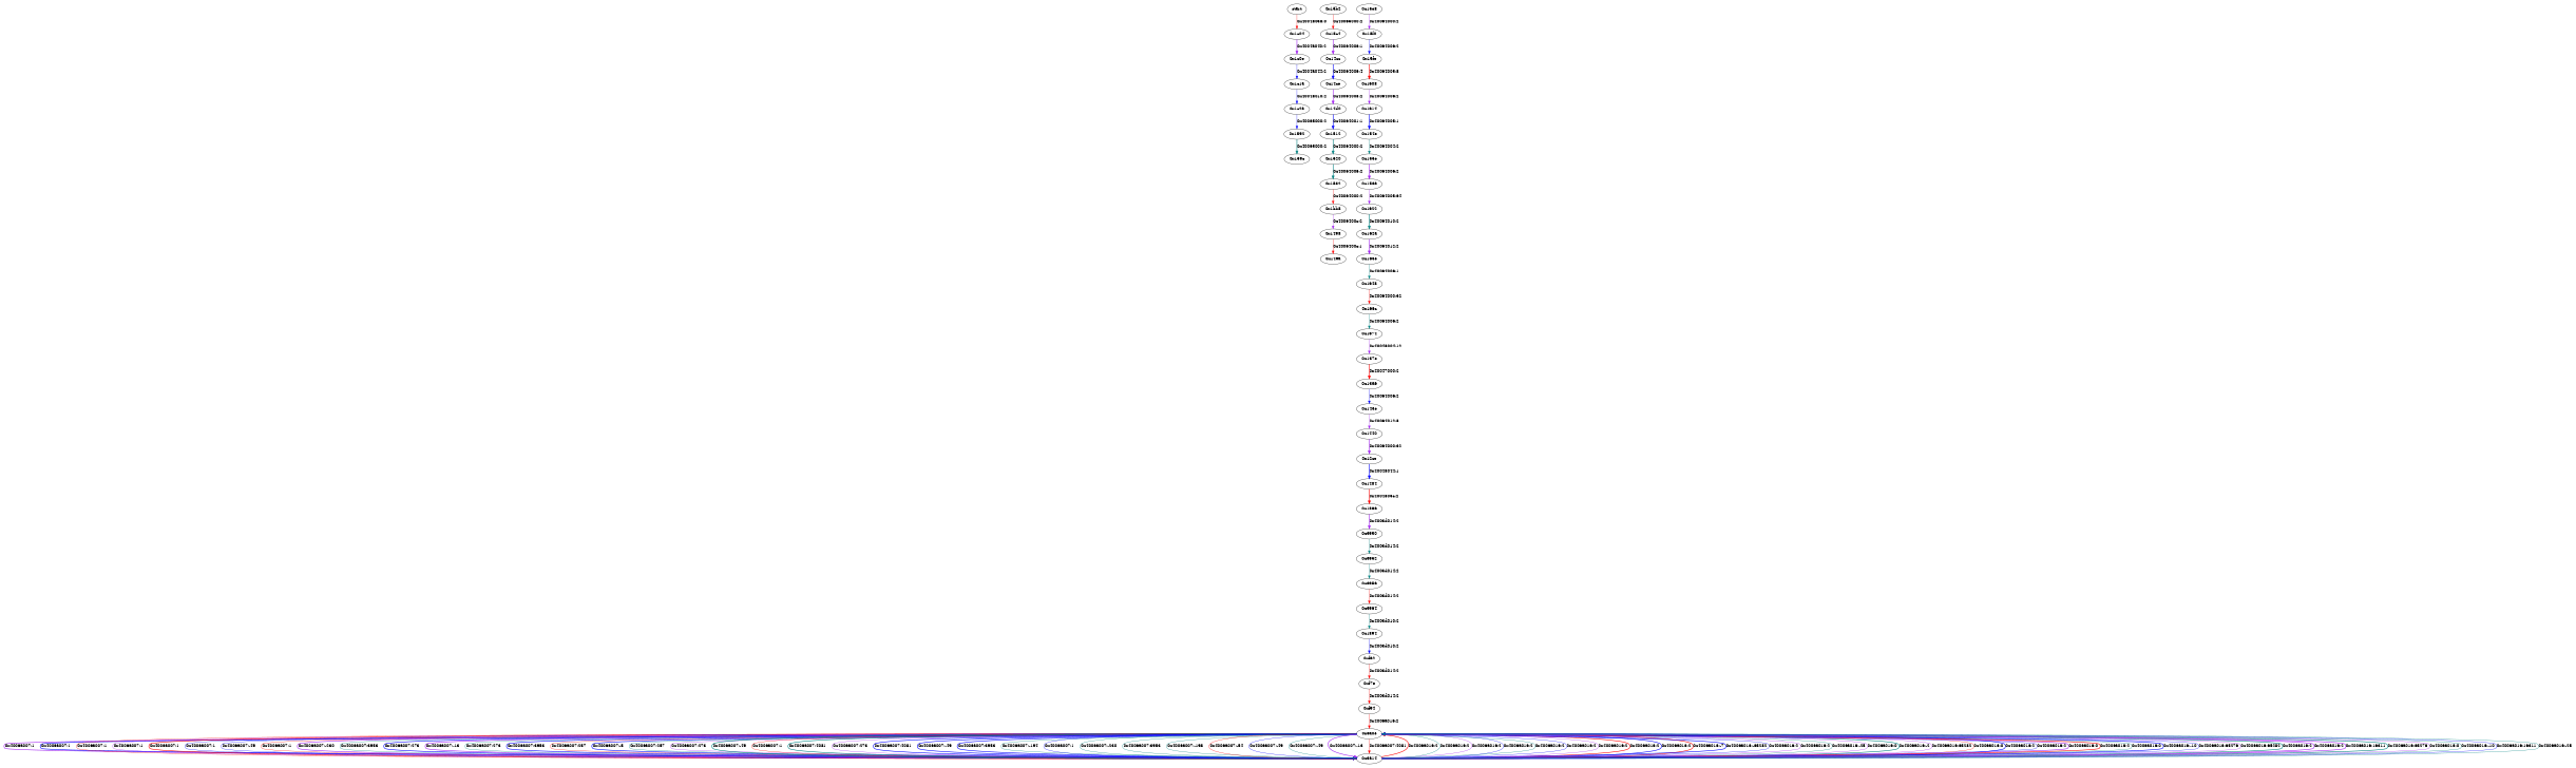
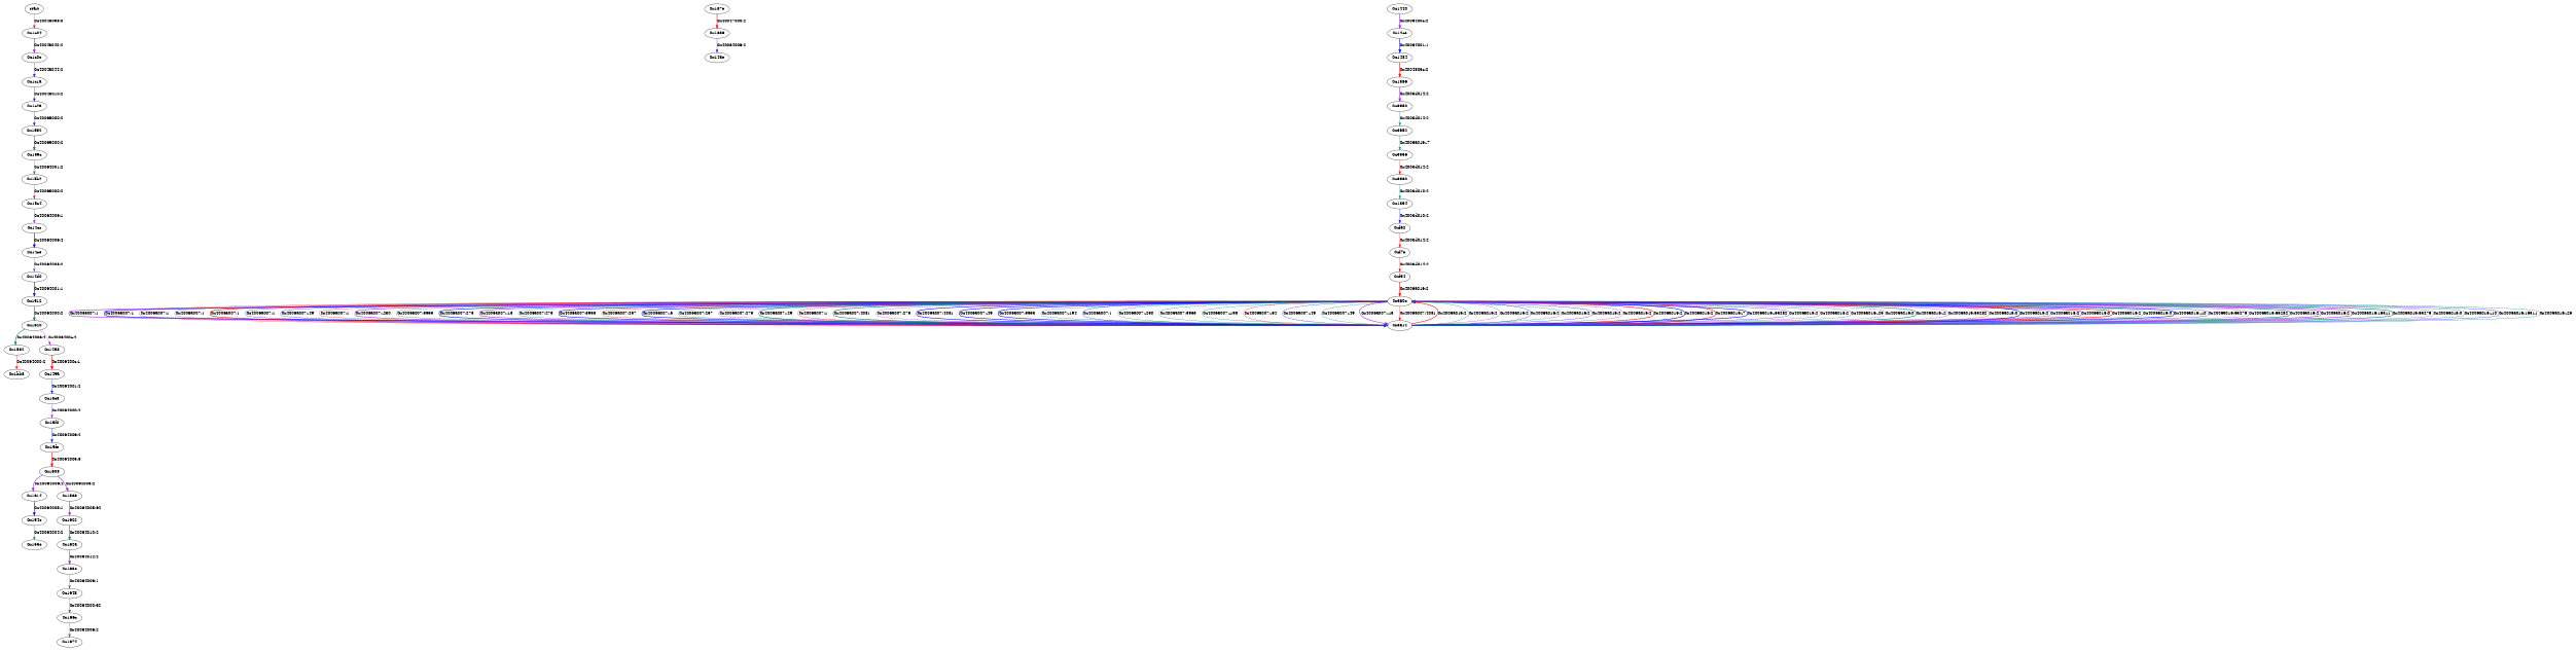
  digraph {
    fontname="DejaVu Serif"
    node [fontname="DejaVu Serif"]
    edge [color=blue fontname="DejaVu Serif" style=solid]
    start
    "0x1c04"
    "0x1c0e"
    "0x1c1a"
    "0x1c2a"
    "0x1592"
    "0x159c"
    "0x15b2"
    "0x15c4"
    "0x14cc"
    "0x14ce"
    "0x14d0"
    "0x1512"
    "0x1520"
    "0x1532"
    "0x1bb8"
    "0x1498"
    "0x149a"
    "0x15e8"
    "0x15f0"
    "0x15fe"
    "0x1608"
    "0x1614"
    "0x154e"
    "0x155e"
    "0x156a"
    "0x1622"
    "0x162a"
    "0x163e"
    "0x1648"
    "0x166c"
    "0x1674"
    "0x137e"
    "0x13a6"
    "0x143e"
    "0x1440"
    "0x12ce"
    "0x1484"
    "0x1866"
    "0x3950"
    "0x3952"
    "0x3956"
-   "0x3964"
+   "0x3964" [label="0x3960"]
    "0x1894"
    "0xf62"
    "0xf7e"
    "0xf94"
    "0x3a0e"
    "0x3a14"
    start -> "0x1c04" [color=red label="0x40048038:0"]
    "0x1c04" -> "0x1c0e" [color=purple label="0x4004a040:2" style=bold]
    "0x1c0e" -> "0x1c1a" [label="0x4004a044:2"]
    "0x1c1a" -> "0x1c2a" [label="0x40048010:2"]
    "0x1c2a" -> "0x1592" [label="0x40065000:2"]
    "0x1592" -> "0x159c" [color=teal label="0x40065000:2" style=bold]
+   "0x159c" -> "0x15b2" [color=teal label="0x40064001:2"]
    "0x15b2" -> "0x15c4" [color=red label="0x40065000:2"]
-   "0x15c4" -> "0x14cc" [color=purple label="0x40064006:1" style=bold]
+   "0x15c4" -> "0x14cc" [color=purple label="0x40064006:1"]
    "0x14cc" -> "0x14ce" [label="0x40064006:4" style=bold]
-   "0x14ce" -> "0x14d0" [color=purple label="0x40064008:2" style=bold]
+   "0x14ce" -> "0x14d0" [color=purple label="0x40064008:2"]
    "0x14d0" -> "0x1512" [label="0x40064001:1" style=bold]
    "0x1512" -> "0x1520" [color=teal label="0x40064000:2" style=bold]
    "0x1520" -> "0x1532" [color=teal label="0x40064006:2" style=bold]
    "0x1532" -> "0x1bb8" [color=red label="0x40064000:2"]
-   "0x1bb8" -> "0x1498" [color=purple label="0x4006400c:2"]
-   "0x1498" -> "0x149a" [color=red label="0x4006400c:1"]
+   "0x1520" -> "0x1498" [color=purple label="0x4006400c:2"]
+   "0x1498" -> "0x149a" [color=red label="0x4006400c:1" style=bold]
+   "0x149a" -> "0x15e8" [label="0x40064001:2"]
    "0x15e8" -> "0x15f0" [color=purple label="0x40064000:2"]
    "0x15f0" -> "0x15fe" [label="0x40064006:2"]
    "0x15fe" -> "0x1608" [color=red label="0x40064005:8" style=bold]
-   "0x1608" -> "0x1614" [color=purple label="0x40064006:2"]
+   "0x1608" -> "0x1614" [color=purple label="0x40064006:2" style=bold]
    "0x1614" -> "0x154e" [label="0x40064005:1" style=bold]
    "0x154e" -> "0x155e" [color=teal label="0x40064004:2"]
-   "0x155e" -> "0x156a" [color=purple label="0x40064006:2" style=bold]
-   "0x156a" -> "0x1622" [color=purple label="0x40064005:64"]
+   "0x1608" -> "0x156a" [color=purple label="0x40064006:2" style=bold]
+   "0x156a" -> "0x1622" [color=purple label="0x40064005:64" style=bold]
    "0x1622" -> "0x162a" [color=teal label="0x40064010:2" style=bold]
    "0x162a" -> "0x163e" [color=purple label="0x40064012:2" style=bold]
    "0x163e" -> "0x1648" [color=teal label="0x40064006:1"]
    "0x1648" -> "0x166c" [color=red label="0x40064000:32"]
    "0x166c" -> "0x1674" [color=teal label="0x40064006:2"]
-   "0x1674" -> "0x137e" [color=purple label="0x40048004:12"]
    "0x137e" -> "0x13a6" [color=red label="0x40047000:2" style=bold]
    "0x13a6" -> "0x143e" [label="0x40064006:2"]
-   "0x143e" -> "0x1440" [color=purple label="0x40064012:8"]
-   "0x1440" -> "0x12ce" [color=purple label="0x40064000:32" style=bold]
-   "0x12ce" -> "0x1484" [label="0x40048044:1" style=bold]
+   "0x1440" -> "0x12ce" [color=purple label="0x4006400c:2" style=bold]
+   "0x12ce" -> "0x1484" [label="0x40064001:1" style=bold]
    "0x1484" -> "0x1866" [color=red label="0x4004803c:2" style=bold]
    "0x1866" -> "0x3950" [color=purple label="0x4003d014:2" style=bold]
    "0x3950" -> "0x3952" [color=teal label="0x4003d014:2"]
-   "0x3952" -> "0x3956" [color=teal label="0x4003d014:2"]
+   "0x3952" -> "0x3956" [color=teal label="0x4006a016:-7"]
    "0x3956" -> "0x3964" [color=red label="0x4003d014:2"]
    "0x3964" -> "0x1894" [color=teal label="0x4003d010:2"]
    "0x1894" -> "0xf62" [label="0x4003d010:2"]
    "0xf62" -> "0xf7e" [color=red label="0x4003d014:2"]
    "0xf7e" -> "0xf94" [color=red label="0x4003d014:2"]
-   "0xf94" -> "0x3a0e" [color=red label="0x4006a016:2"]
+   "0xf94" -> "0x3a0e" [color=red label="0x4006a016:2" style=bold]
    "0x3a0e" -> "0x3a14" [color=purple label="0x4006a007:1" style=bold]
    "0x3a0e" -> "0x3a14" [label="0x4006a007:1" style=bold]
    "0x3a0e" -> "0x3a14" [color=red label="0x4006a007:1"]
    "0x3a0e" -> "0x3a14" [color=purple label="0x4006a007:1"]
    "0x3a0e" -> "0x3a14" [color=red label="0x4006a007:1" style=bold]
    "0x3a0e" -> "0x3a14" [label="0x4006a007:1"]
    "0x3a0e" -> "0x3a14" [label="0x4006a007:-49"]
    "0x3a0e" -> "0x3a14" [color=red label="0x4006a007:1"]
    "0x3a0e" -> "0x3a14" [color=purple label="0x4006a007:-230" style=bold]
    "0x3a0e" -> "0x3a14" [color=teal label="0x4006a007:3953"]
    "0x3a0e" -> "0x3a14" [label="0x4006a007:273" style=bold]
    "0x3a0e" -> "0x3a14" [color=purple label="0x4006a007:-13" style=bold]
    "0x3a0e" -> "0x3a14" [color=teal label="0x4006a007:273"]
    "0x3a0e" -> "0x3a14" [label="0x4006a007:3953" style=bold]
    "0x3a0e" -> "0x3a14" [color=red label="0x4006a007:257"]
    "0x3a0e" -> "0x3a14" [label="0x4006a007:-5" style=bold]
    "0x3a0e" -> "0x3a14" [color=teal label="0x4006a007:257"]
    "0x3a0e" -> "0x3a14" [color=purple label="0x4006a007:273"]
    "0x3a0e" -> "0x3a14" [color=teal label="0x4006a007:-49" style=bold]
    "0x3a0e" -> "0x3a14" [color=red label="0x4006a007:1"]
    "0x3a0e" -> "0x3a14" [color=teal label="0x4006a007:4081" style=bold]
    "0x3a0e" -> "0x3a14" [color=purple label="0x4006a007:273"]
    "0x3a0e" -> "0x3a14" [label="0x4006a007:4081" style=bold]
    "0x3a0e" -> "0x3a14" [label="0x4006a007:-49" style=bold]
    "0x3a0e" -> "0x3a14" [label="0x4006a007:3953" style=bold]
    "0x3a0e" -> "0x3a14" [color=teal label="0x4006a007:-194"]
    "0x3a0e" -> "0x3a14" [label="0x4006a007:1"]
    "0x3a0e" -> "0x3a14" [color=teal label="0x4006a007:-230"]
    "0x3a0e" -> "0x3a14" [color=teal label="0x4006a007:3953"]
    "0x3a0e" -> "0x3a14" [color=teal label="0x4006a007:-198"]
    "0x3a0e" -> "0x3a14" [color=red label="0x4006a007:-54"]
    "0x3a0e" -> "0x3a14" [label="0x4006a007:-49"]
    "0x3a0e" -> "0x3a14" [color=teal label="0x4006a007:-49"]
    "0x3a0e" -> "0x3a14" [color=purple label="0x4006a007:-13" style=bold]
    "0x3a0e" -> "0x3a14" [color=red label="0x4006a007:4081"]
    "0x3a14" -> "0x3a0e" [color=red label="0x4006a016:2" style=bold]
    "0x3a14" -> "0x3a0e" [color=teal label="0x4006a016:2"]
    "0x3a14" -> "0x3a0e" [color=purple label="0x4006a016:2"]
    "0x3a14" -> "0x3a0e" [label="0x4006a016:2"]
    "0x3a14" -> "0x3a0e" [color=teal label="0x4006a016:2"]
    "0x3a14" -> "0x3a0e" [label="0x4006a016:2"]
    "0x3a14" -> "0x3a0e" [color=purple label="0x4006a016:2"]
    "0x3a14" -> "0x3a0e" [color=red label="0x4006a016:2" style=bold]
    "0x3a14" -> "0x3a0e" [label="0x4006a016:2" style=bold]
    "0x3a14" -> "0x3a0e" [color=red label="0x4006a016:-7" style=bold]
    "0x3a14" -> "0x3a0e" [label="0x4006a016:-65282" style=bold]
    "0x3a14" -> "0x3a0e" [label="0x4006a016:2"]
    "0x3a14" -> "0x3a0e" [color=purple label="0x4006a016:2"]
    "0x3a14" -> "0x3a0e" [color=teal label="0x4006a016:-25"]
    "0x3a14" -> "0x3a0e" [color=purple label="0x4006a016:0"]
    "0x3a14" -> "0x3a0e" [color=teal label="0x4006a016:-2" style=bold]
    "0x3a14" -> "0x3a0e" [color=purple label="0x4006a016:65282"]
    "0x3a14" -> "0x3a0e" [color=red label="0x4006a016:0"]
    "0x3a14" -> "0x3a0e" [label="0x4006a016:2" style=bold]
    "0x3a14" -> "0x3a0e" [label="0x4006a016:2"]
    "0x3a14" -> "0x3a0e" [color=purple label="0x4006a016:0" style=bold]
    "0x3a14" -> "0x3a0e" [color=red label="0x4006a016:2" style=bold]
    "0x3a14" -> "0x3a0e" [color=teal label="0x4006a016:0"]
    "0x3a14" -> "0x3a0e" [label="0x4006a016:-10" style=bold]
    "0x3a14" -> "0x3a0e" [label="0x4006a016:65276"]
    "0x3a14" -> "0x3a0e" [color=purple label="0x4006a016:65282"]
    "0x3a14" -> "0x3a0e" [color=teal label="0x4006a016:2" style=bold]
    "0x3a14" -> "0x3a0e" [color=purple label="0x4006a016:2" style=bold]
    "0x3a14" -> "0x3a0e" [color=purple label="0x4006a016:16311" style=bold]
    "0x3a14" -> "0x3a0e" [color=teal label="0x4006a016:65276" style=bold]
    "0x3a14" -> "0x3a0e" [color=purple label="0x4006a016:0"]
    "0x3a14" -> "0x3a0e" [color=teal label="0x4006a016:-10"]
    "0x3a14" -> "0x3a0e" [label="0x4006a016:16311"]
    "0x3a14" -> "0x3a0e" [color=teal label="0x4006a016:-25"]
  }
